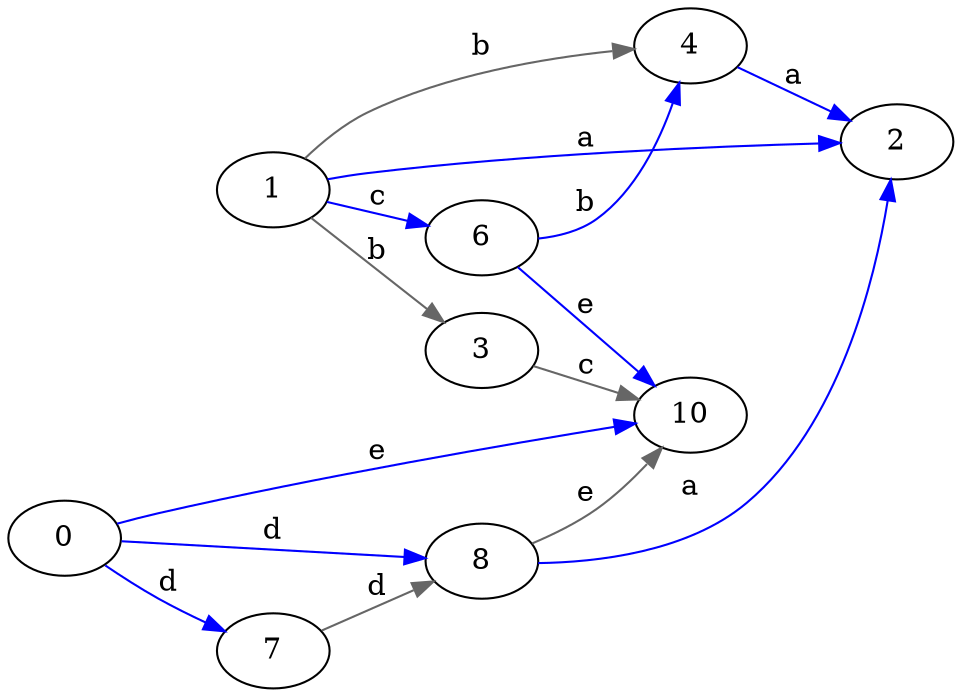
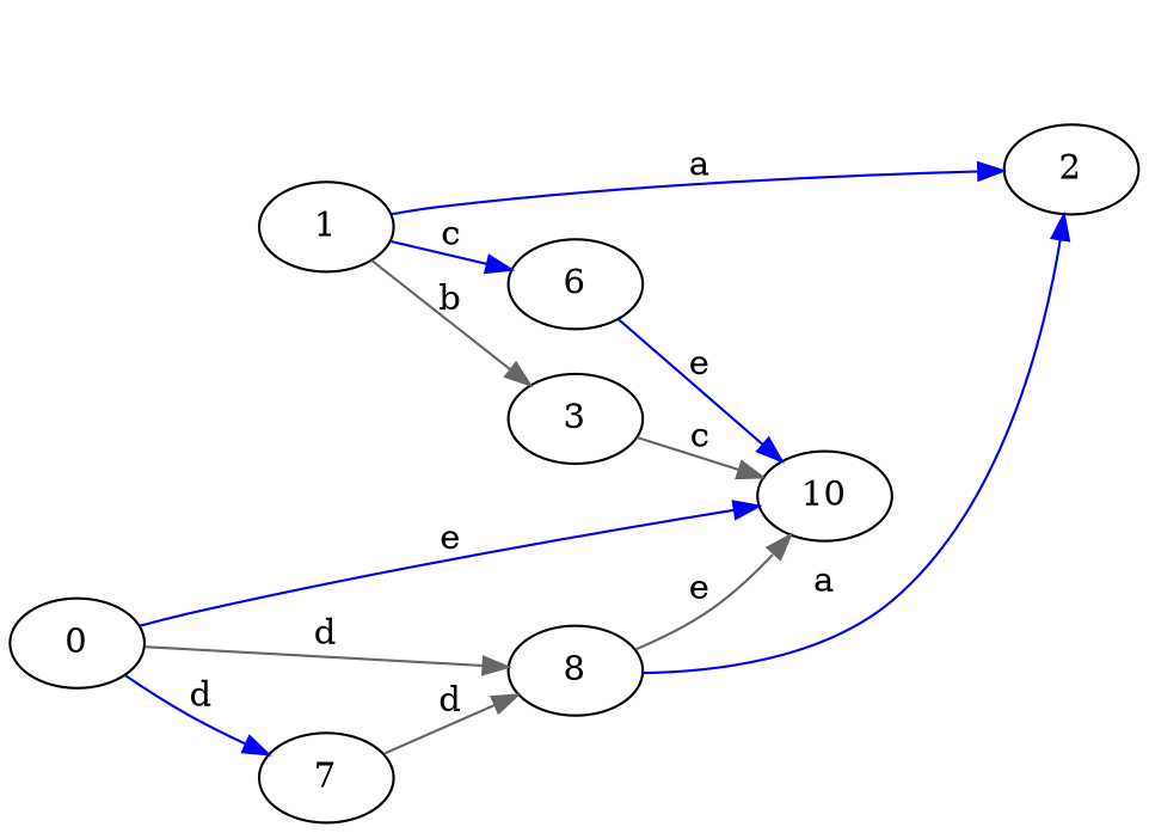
  strict digraph {
    rankdir=LR
    edge [color=blue]
    1
    2
    3
-   4
    6
    10
    7
    8
    0
    1 -> 2 [label=a]
    1 -> 3 [color=gray40 label=b]
-   1 -> 4 [color=gray40 label=b]
    1 -> 6 [label=c]
    3 -> 10 [color=gray40 label=c]
-   4 -> 2 [label=a]
-   6 -> 4 [label=b]
    6 -> 10 [label=e]
    7 -> 8 [color=gray40 label=d]
    8 -> 2 [label=a]
    8 -> 10 [color=gray40 label=e]
    0 -> 10 [label=e]
    0 -> 7 [label=d]
-   0 -> 8 [label=d]
+   0 -> 8 [color=gray40 label=d]
  }
